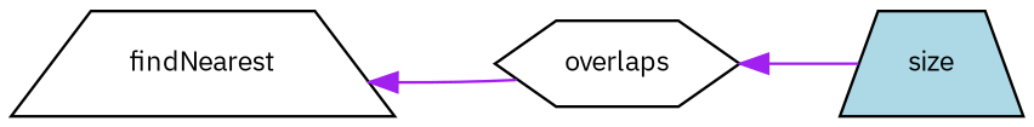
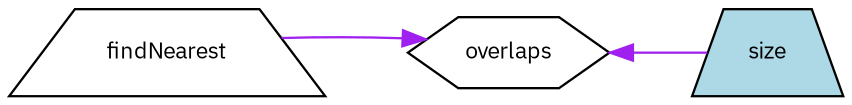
  digraph {
    fontname="IBM Plex Sans"
    rankdir=LR
    node [color=black fillcolor=white fontname="IBM Plex Sans" fontsize=10 shape=trapezium style=filled]
    edge [color=purple dir=back fontname="IBM Plex Sans" fontsize=10 labelfontname=Helvetica labelfontsize=10 style=solid]
    n1 [fontcolor=black height=0.2 label=findNearest width=0.4]
    n2 [height=0.2 label=overlaps shape=hexagon width=0.4]
    n3 [fillcolor=lightblue height=0.2 label=size width=0.4]
-   n1 -> n2
+   n2 -> n1
    n2 -> n3
  }
